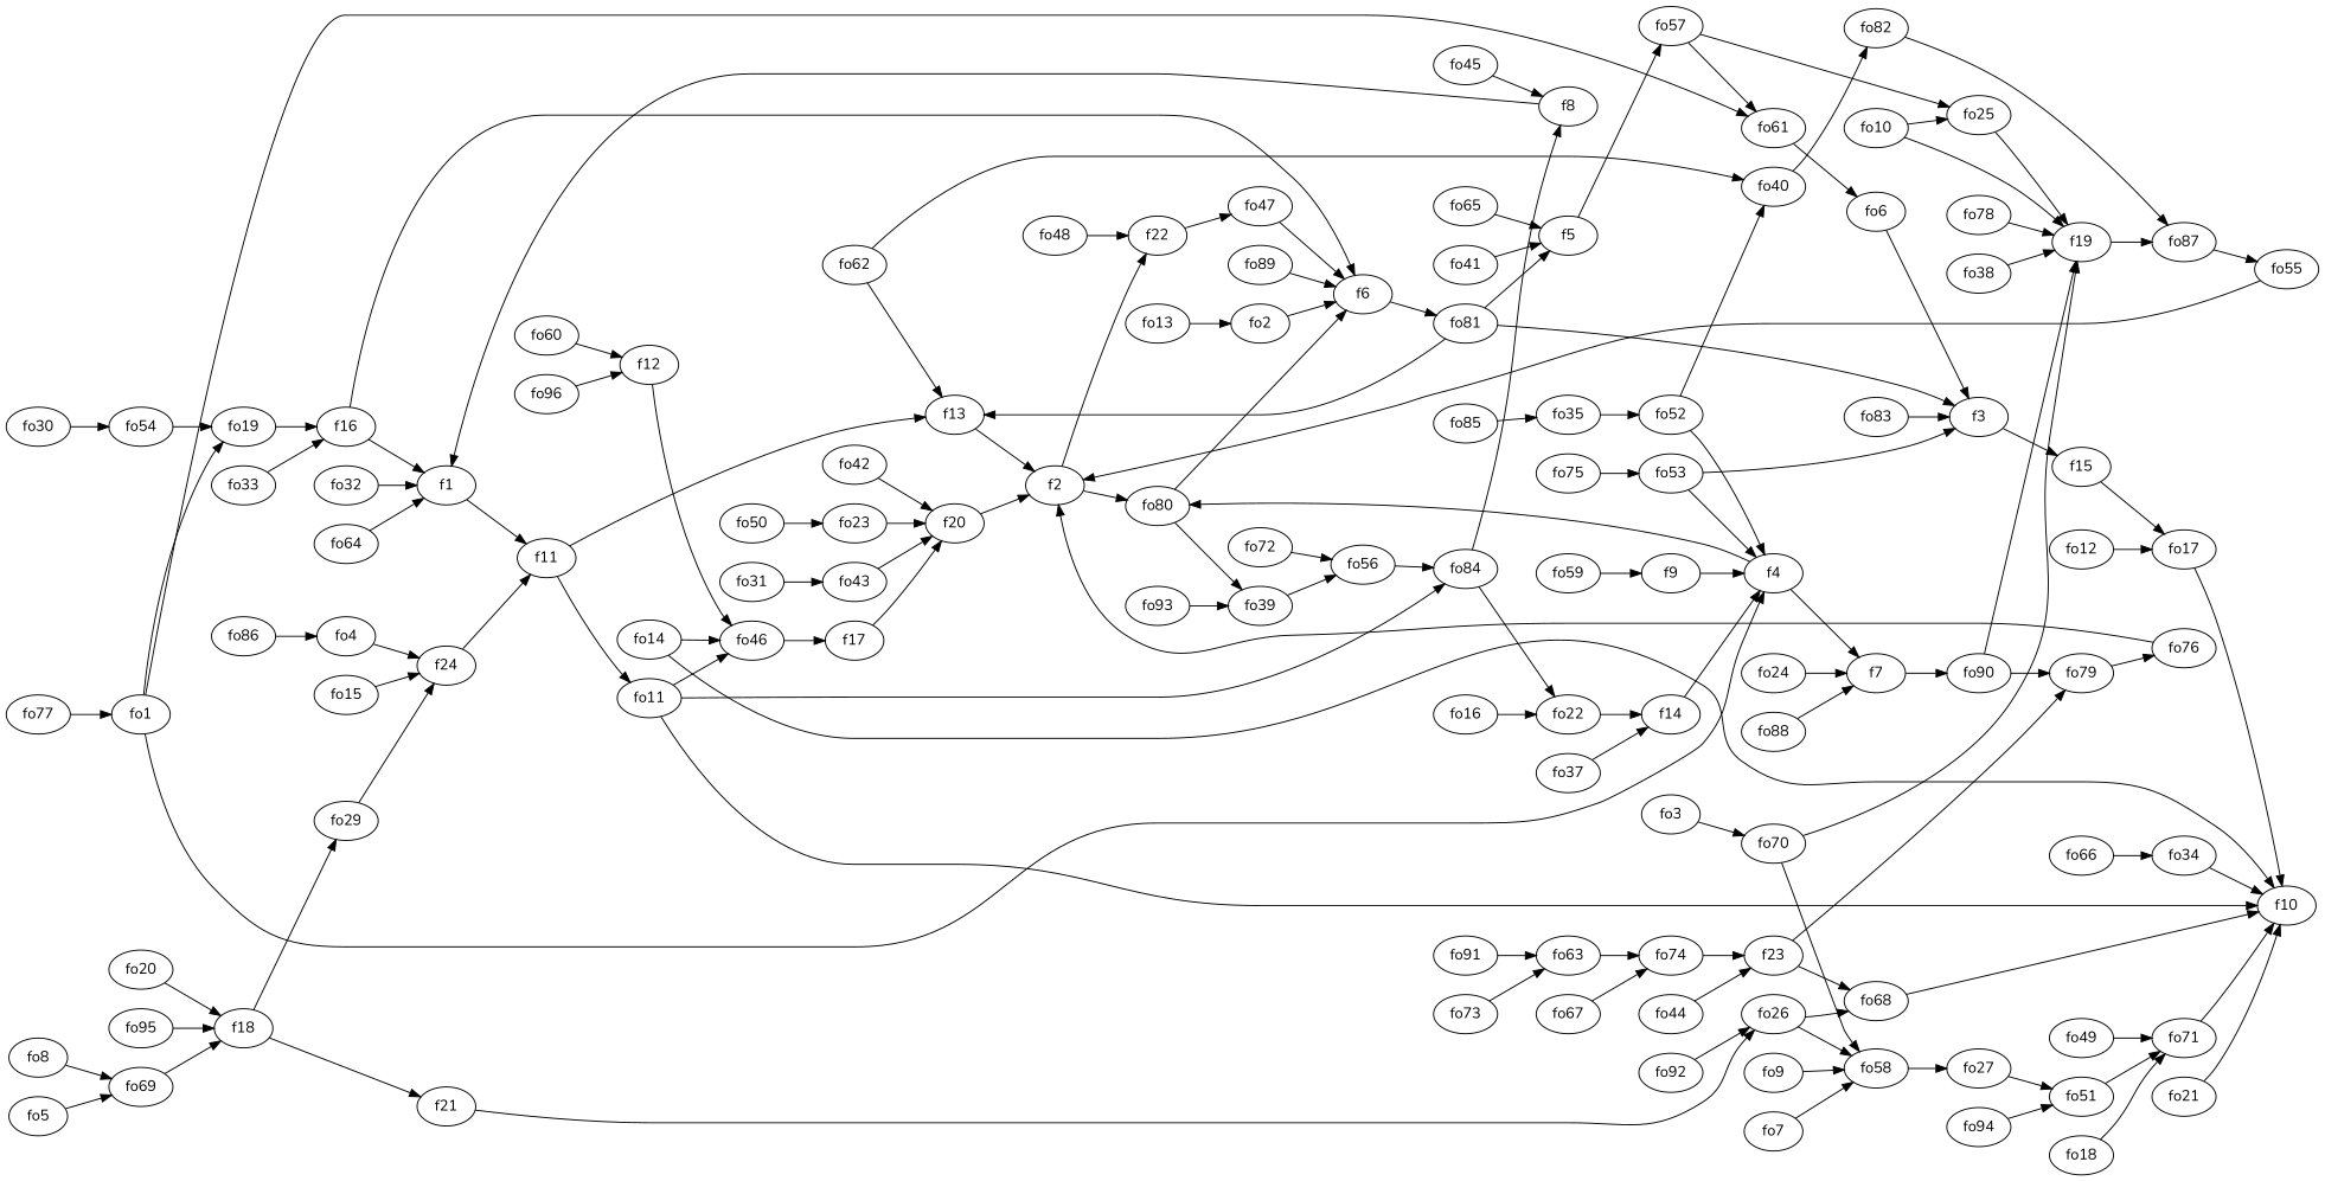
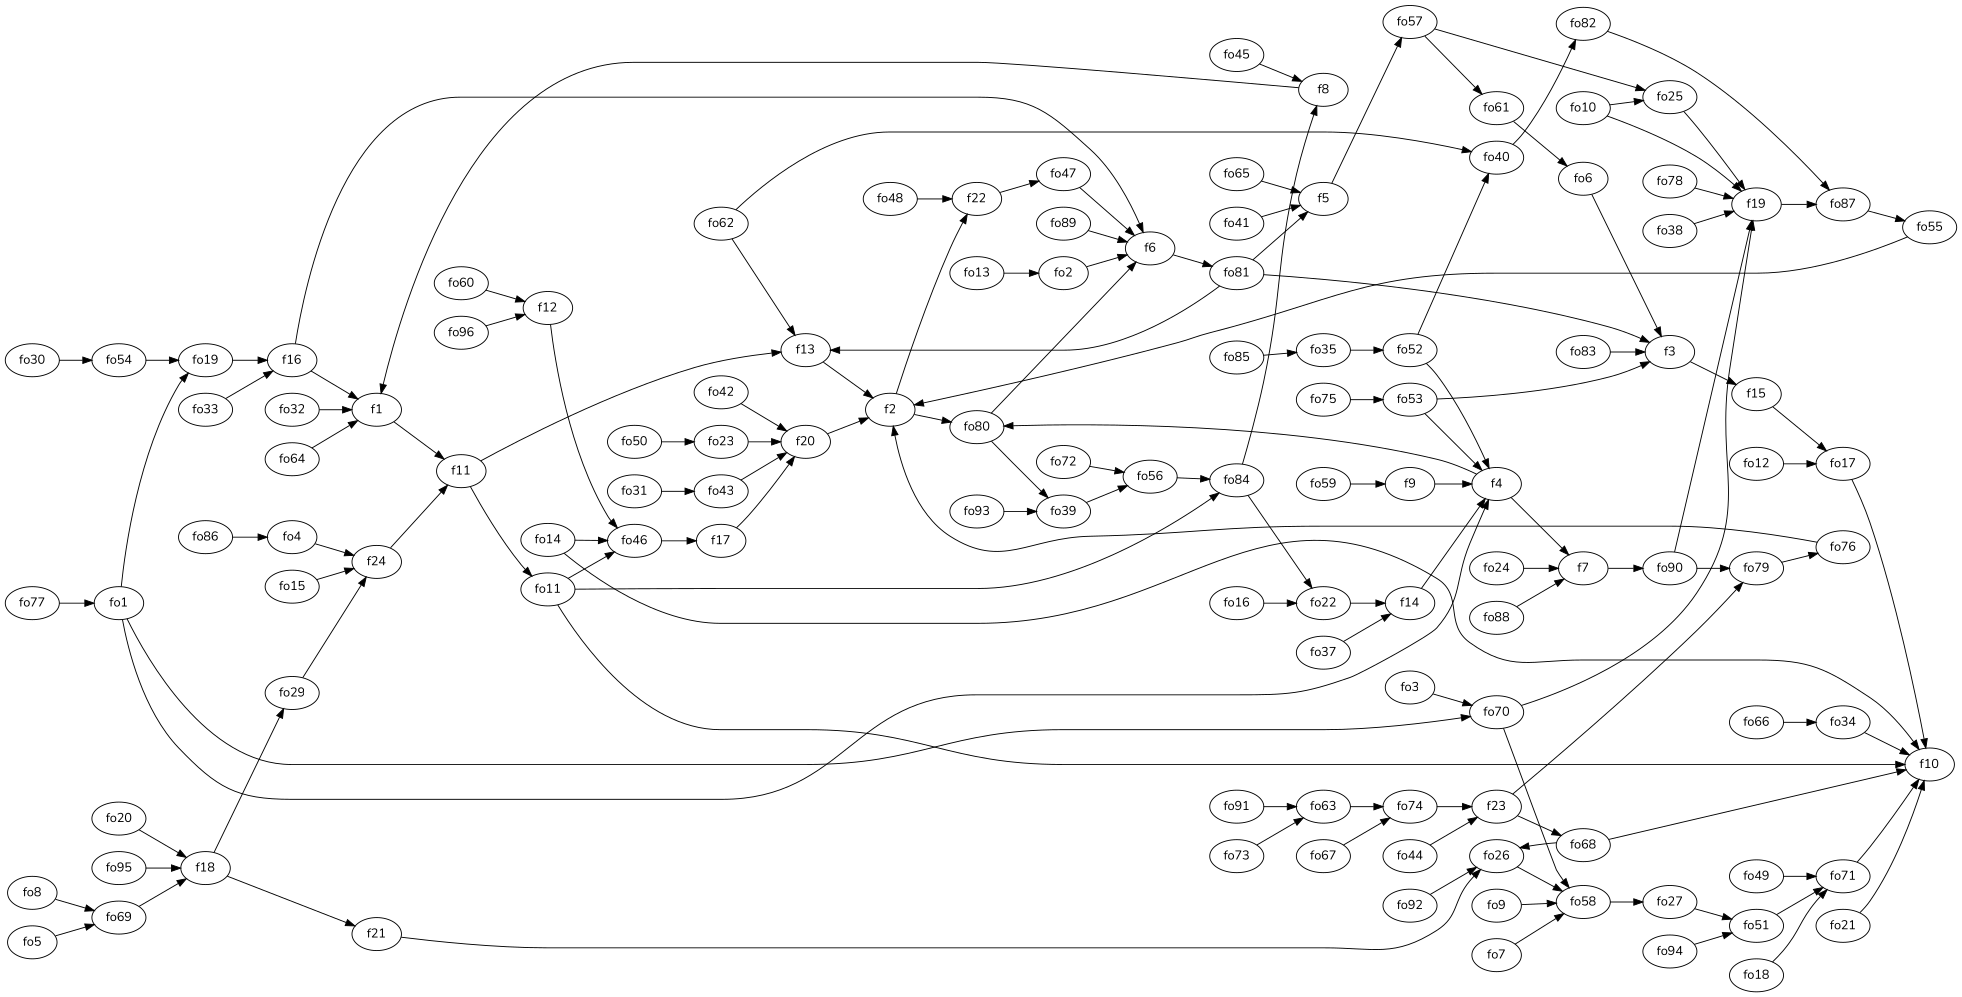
  strict digraph {
    fontname=Nunito
    rankdir=LR
    node [fontname=Nunito]
    edge [fontname=Nunito weight=2]
    f1
    f11
    f13
    fo11
    f2
    f22
    fo80
    fo47
    f6
    fo39
    f3
    f15
    fo17
    f4
    f7
    fo90
    f5
    fo57
    fo61
    fo25
    fo81
    f19
    fo79
    f8
    f9
    fo46
    f17
    f10
    fo84
    f12
    f14
    f16
    f20
    f18
    f21
    fo29
    fo26
    f24
    fo87
    fo55
    fo68
    fo58
    f23
    fo76
    fo1
    fo19
    fo6
    fo2
    fo3
    fo70
    fo4
    fo5
    fo69
    fo7
    fo27
    fo8
    fo9
    fo10
    fo22
    fo12
    fo13
    fo14
    fo15
    fo16
    fo18
    fo71
    fo20
    fo21
    fo23
    fo24
    fo51
    fo30
    fo54
    fo31
    fo43
    fo32
    fo33
    fo34
    fo35
    fo52
    fo40
    n82 [label=fo96]
    fo37
    fo38
    fo56
    fo82
    fo41
    fo42
    fo44
    fo45
    fo48
    fo49
    fo50
    fo53
    fo59
    fo60
    fo62
    fo63
    fo74
    fo64
    fo65
    fo66
    fo67
    fo72
    fo73
    fo75
    fo77
    fo78
    fo83
    fo85
    fo86
    fo88
    fo89
    fo91
    fo92
    fo93
    fo94
    fo95
    f1 -> f11
    f11 -> f13
    f11 -> fo11
    f13 -> f2
    fo11 -> fo46
    fo11 -> f10
    fo11 -> fo84
    f2 -> f22
    f2 -> fo80
    f22 -> fo47
    fo80 -> f6
    fo80 -> fo39
    fo47 -> f6
    f6 -> fo81
    fo39 -> fo56
    f3 -> f15
    f15 -> fo17
    fo17 -> f10
    f4 -> fo80
    f4 -> f7
    f7 -> fo90
    fo90 -> f19
    fo90 -> fo79
    f5 -> fo57
    fo57 -> fo61
    fo57 -> fo25
    fo61 -> fo6
    fo25 -> f19
    fo81 -> f13
    fo81 -> f3
    fo81 -> f5
    f19 -> fo87
    fo79 -> fo76
    f8 -> f1
    f9 -> f4
    fo46 -> f17
    f17 -> f20
    fo84 -> f8
    fo84 -> fo22
    f12 -> fo46
    f14 -> f4
    f16 -> f1
    f16 -> f6
    f20 -> f2
    f18 -> f21
    f18 -> fo29
    f21 -> fo26
    fo29 -> f24
-   fo26 -> fo68
+   fo68 -> fo26
    fo26 -> fo58
    f24 -> f11
    fo87 -> fo55
    fo55 -> f2
    fo68 -> f10
    fo58 -> fo27
    f23 -> fo79
    f23 -> fo68
    fo76 -> f2
    fo1 -> f4
-   fo1 -> fo61
+   fo1 -> fo70
    fo1 -> fo19
    fo19 -> f16
    fo6 -> f3
    fo2 -> f6
    fo3 -> fo70
    fo70 -> f19
    fo70 -> fo58
    fo4 -> f24
    fo5 -> fo69
    fo69 -> f18
    fo7 -> fo58
    fo27 -> fo51
    fo8 -> fo69
    fo9 -> fo58
    fo10 -> fo25
    fo10 -> f19
    fo22 -> f14
    fo12 -> fo17
    fo13 -> fo2
    fo14 -> fo46
    fo14 -> f10
    fo15 -> f24
    fo16 -> fo22
    fo18 -> fo71
    fo71 -> f10
    fo20 -> f18
    fo21 -> f10
    fo23 -> f20
    fo24 -> f7
    fo51 -> fo71
    fo30 -> fo54
    fo54 -> fo19
    fo31 -> fo43
    fo43 -> f20
    fo32 -> f1
    fo33 -> f16
    fo34 -> f10
    fo35 -> fo52
    fo52 -> f4
    fo52 -> fo40
    fo40 -> fo82
    n82 -> f12
    fo37 -> f14
    fo38 -> f19
    fo56 -> fo84
    fo82 -> fo87
    fo41 -> f5
    fo42 -> f20
    fo44 -> f23
    fo45 -> f8
    fo48 -> f22
    fo49 -> fo71
    fo50 -> fo23
    fo53 -> f3
    fo53 -> f4
    fo59 -> f9
    fo60 -> f12
    fo62 -> f13
    fo62 -> fo40
    fo63 -> fo74
    fo74 -> f23
    fo64 -> f1
    fo65 -> f5
    fo66 -> fo34
    fo67 -> fo74
    fo72 -> fo56
    fo73 -> fo63
    fo75 -> fo53
    fo77 -> fo1
    fo78 -> f19
    fo83 -> f3
    fo85 -> fo35
    fo86 -> fo4
    fo88 -> f7
    fo89 -> f6
    fo91 -> fo63
    fo92 -> fo26
    fo93 -> fo39
    fo94 -> fo51
    fo95 -> f18
  }
